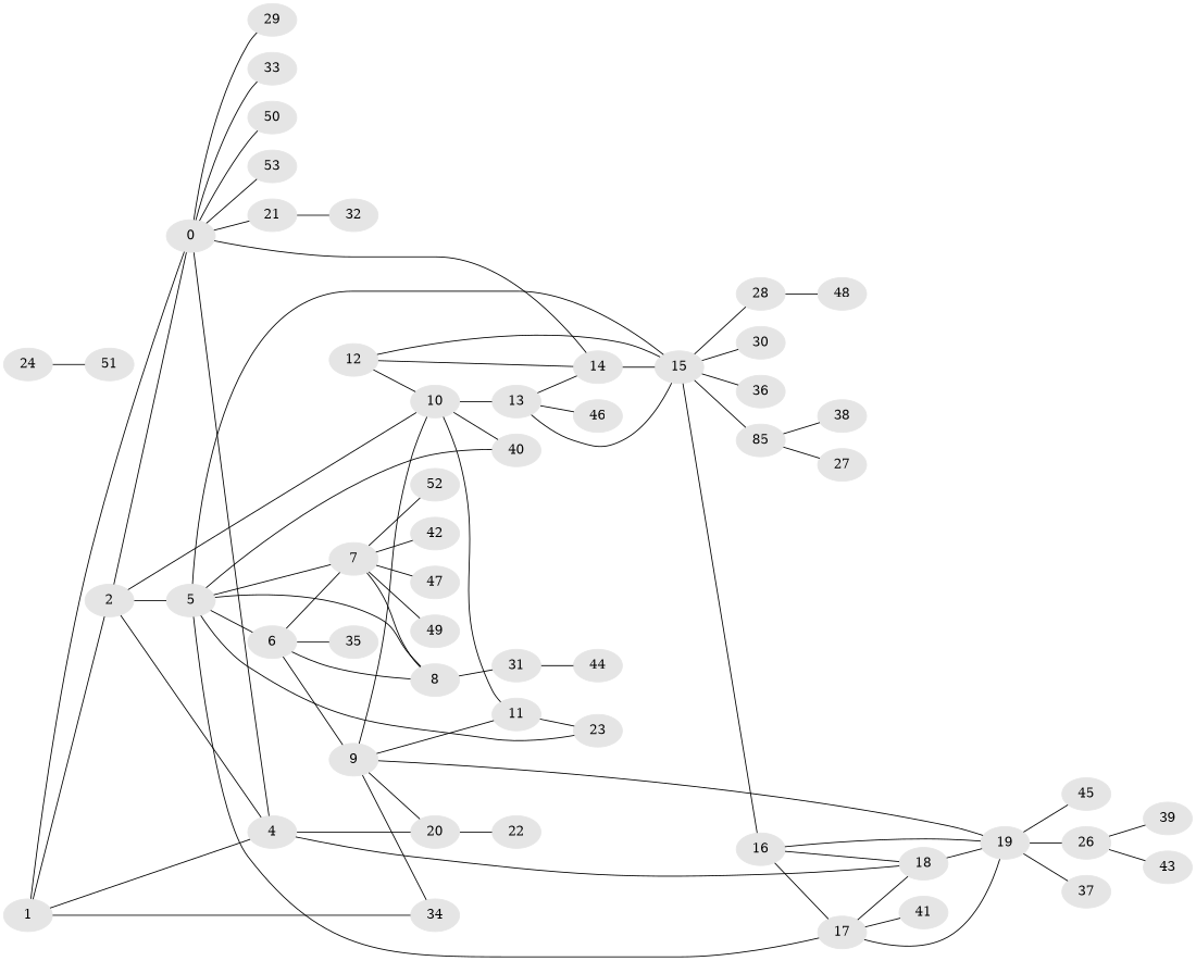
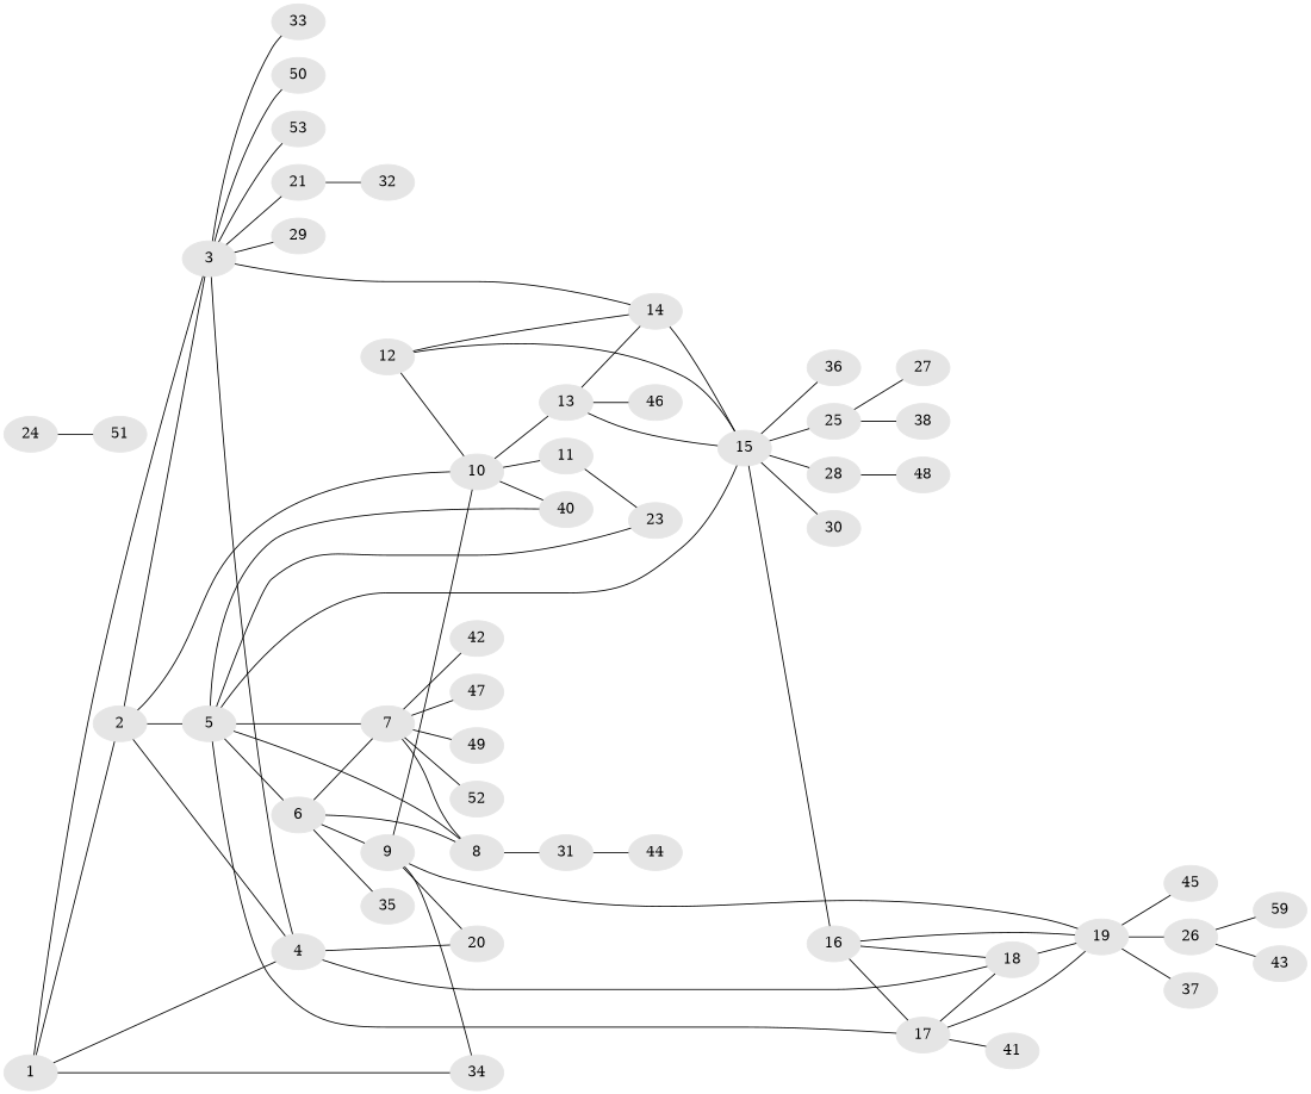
  graph {
    rankdir=LR
    node [color=gray90 style=filled]
    edge [weight=1.0]
    1
    2
-   3 [label=0]
+   3
    4
    34
    5
    10
    14
    21
    29
    33
    50
    53
    18
    20
    6
    7
    8
    15
    17
    23
    40
    11
    13
    32
    19
-   22
    9
    35
    42
    47
    49
    52
    31
    16
-   25 [label=85]
+   25
    28
    30
    36
    41
    44
    45
    26
    37
    46
    12
    24
    51
    27
    38
    48
-   39
+   39 [label=59]
    43
    1 -- 2
    1 -- 3
    1 -- 4
    1 -- 34 [weight=4.0]
    2 -- 3
    2 -- 4
    2 -- 5
    2 -- 10
    3 -- 4
    3 -- 14 [weight=2.0]
    3 -- 21
    3 -- 29
    3 -- 33
    3 -- 50
    3 -- 53
    4 -- 18
    4 -- 20
    5 -- 6
    5 -- 7
    5 -- 8
    5 -- 15
    5 -- 17
    5 -- 23
    5 -- 40
    10 -- 40
    10 -- 11
    10 -- 13
    14 -- 15
    21 -- 32
    18 -- 19
-   20 -- 22
    6 -- 7
    6 -- 8
    6 -- 9
    6 -- 35
    7 -- 8
    7 -- 42
    7 -- 47
    7 -- 49
    7 -- 52
    8 -- 31
    15 -- 16
    15 -- 25
    15 -- 28
    15 -- 30
    15 -- 36
    17 -- 18
    17 -- 19
    17 -- 41
    11 -- 23
    13 -- 14
    13 -- 15
    13 -- 46
    19 -- 45
    19 -- 26
    19 -- 37
    9 -- 34
    9 -- 10 [weight=2.0]
    9 -- 20
-   9 -- 11 [weight=5.0]
    9 -- 19
    31 -- 44
    16 -- 18 [weight=2.0]
    16 -- 17
    16 -- 19
    25 -- 27
    25 -- 38
    28 -- 48
    26 -- 39
    26 -- 43
    12 -- 10
    12 -- 14
    12 -- 15
    24 -- 51
  }
